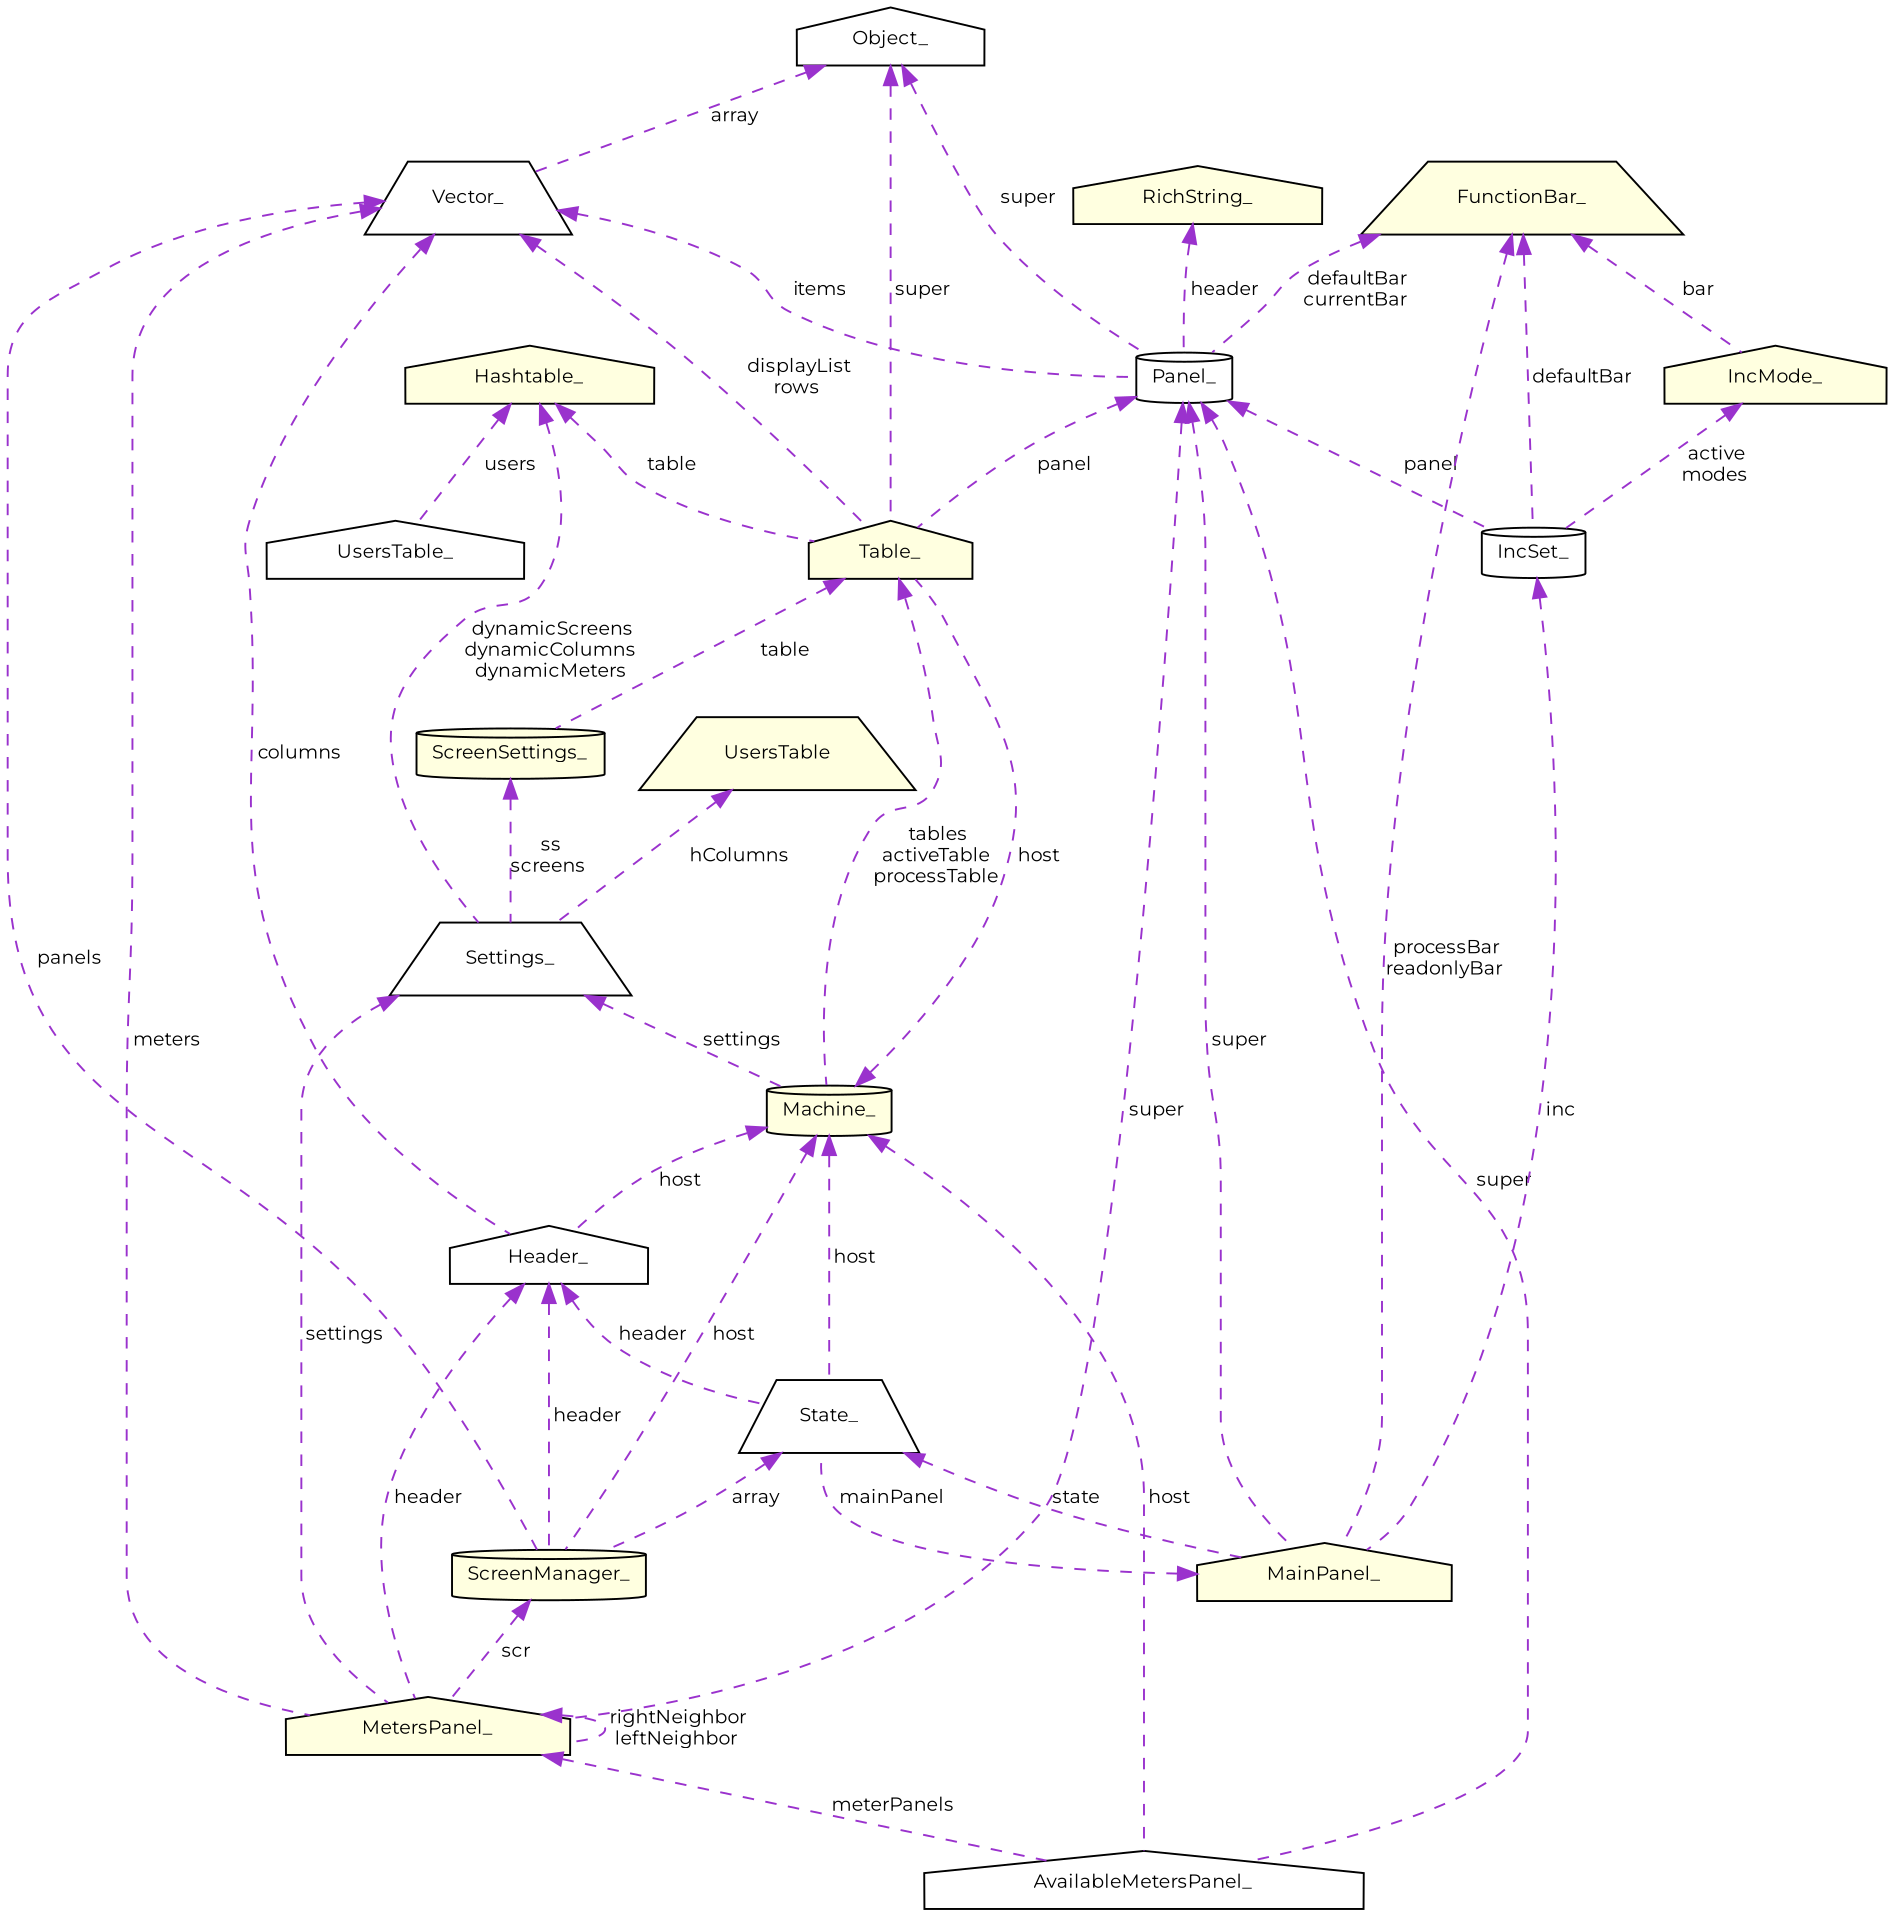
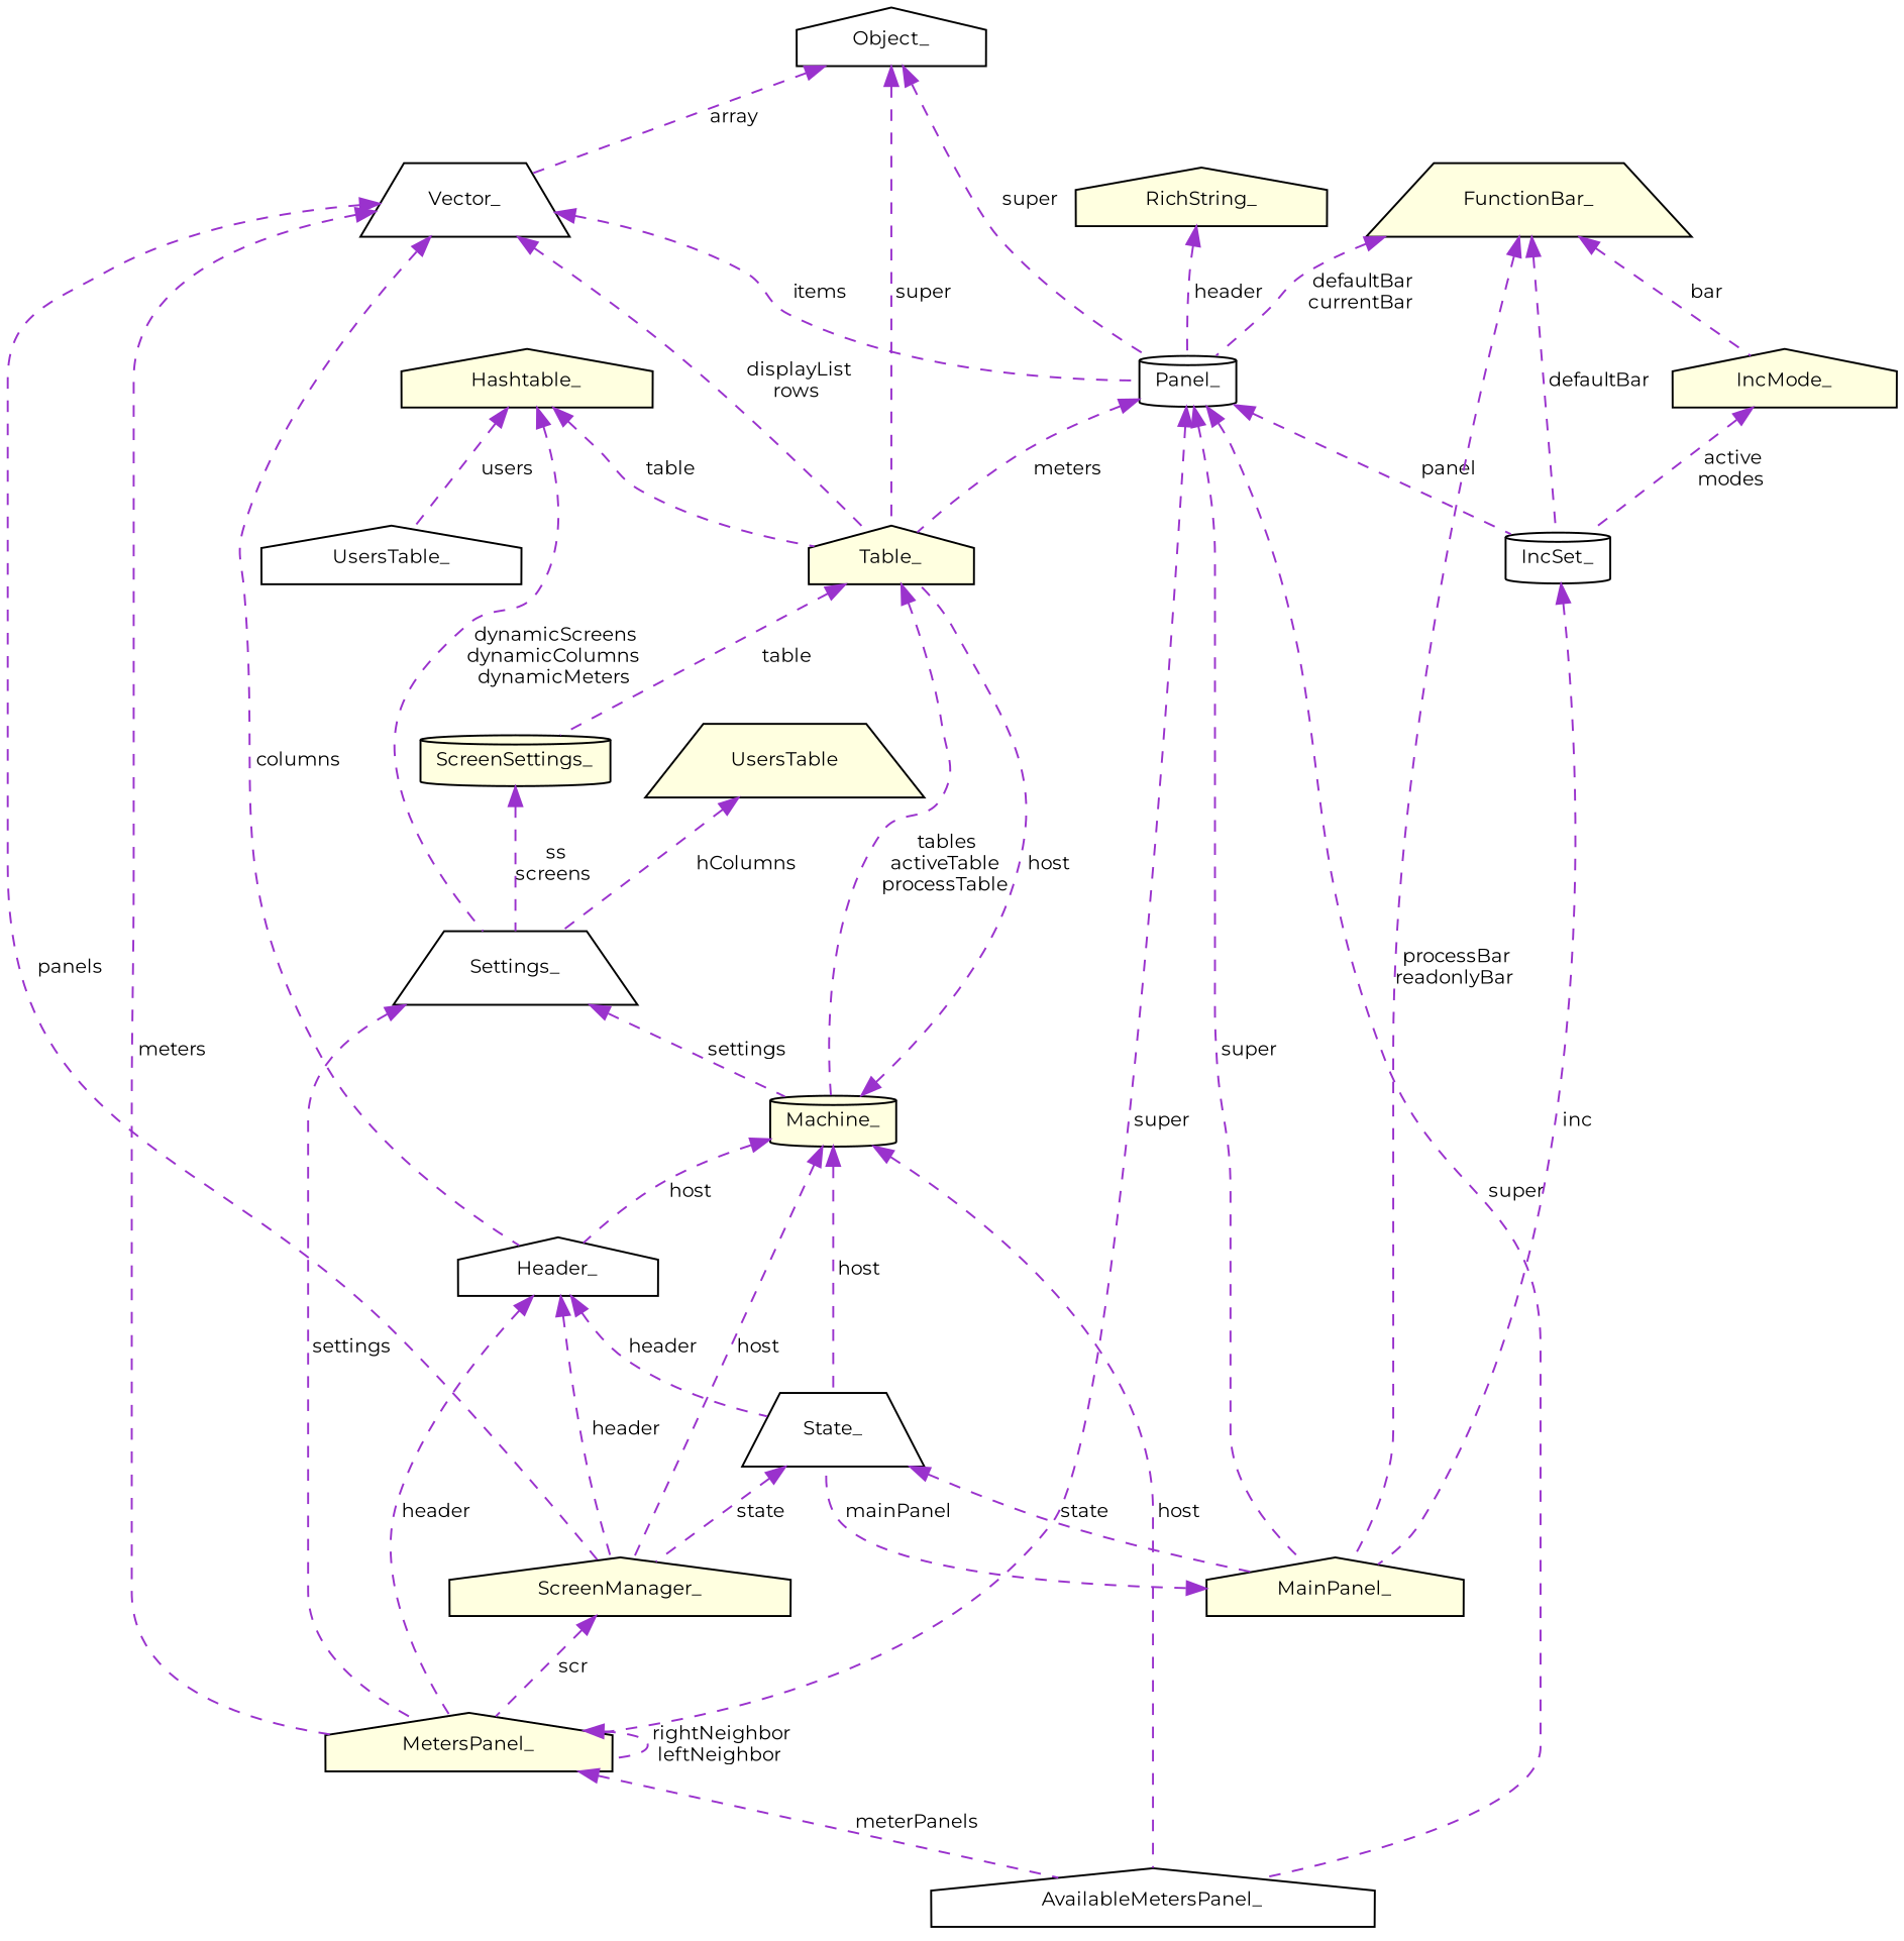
  digraph {
    fontname=Montserrat
    node [color=black fillcolor=lightyellow fontname=Montserrat fontsize=10 shape=house style=filled]
    edge [color=darkorchid3 dir=back fontname=Montserrat fontsize=10 labelfontname=Helvetica labelfontsize=10 style=dashed]
    n1 [fillcolor=white fontcolor=black height=0.2 label=AvailableMetersPanel_ width=0.4]
-   n2 [height=0.2 label=ScreenManager_ shape=cylinder width=0.4]
+   n2 [height=0.2 label=ScreenManager_ width=0.4]
    n3 [height=0.2 label=MetersPanel_ width=0.4]
    n4 [fillcolor=white height=0.2 label=Vector_ shape=trapezium width=0.4]
    n5 [height=0.2 label=Table_ width=0.4]
    n6 [fillcolor=white height=0.2 label=Panel_ shape=cylinder width=0.4]
    n7 [fillcolor=white height=0.2 label=Header_ width=0.4]
    n8 [height=0.2 label=Machine_ shape=cylinder width=0.4]
    n9 [height=0.2 label=ScreenSettings_ shape=cylinder width=0.4]
    n10 [height=0.2 label=MainPanel_ width=0.4]
    n11 [fillcolor=white height=0.2 label=IncSet_ shape=cylinder width=0.4]
    n12 [fillcolor=white height=0.2 label=State_ shape=trapezium width=0.4]
    n13 [fillcolor=white height=0.2 label=Object_ width=0.4]
    n14 [fillcolor=white height=0.2 label=Settings_ shape=trapezium width=0.4]
    n15 [height=0.2 label=Hashtable_ width=0.4]
    n16 [fillcolor=white height=0.2 label=UsersTable_ width=0.4]
    n17 [height=0.2 label=RichString_ width=0.4]
    n18 [height=0.2 label=FunctionBar_ shape=trapezium width=0.4]
    n19 [height=0.2 label=IncMode_ width=0.4]
    n20 [height=0.2 label=UsersTable shape=trapezium width=0.4]
    n2 -> n3 [label=" scr"]
    n3 -> n1 [label=" meterPanels"]
    n3 -> n3 [label=" rightNeighbor\nleftNeighbor"]
    n4 -> n2 [label=" panels"]
    n4 -> n3 [label=" meters"]
    n4 -> n5 [label=" displayList\nrows"]
    n4 -> n6 [label=" items"]
    n4 -> n7 [label=" columns"]
    n5 -> n8 [label=" tables\nactiveTable\nprocessTable"]
    n5 -> n9 [label=" table"]
    n6 -> n1 [label=" super"]
    n6 -> n3 [label=" super"]
-   n6 -> n5 [label=" panel"]
+   n6 -> n5 [label=" meters"]
    n6 -> n10 [label=" super"]
    n6 -> n11 [label=" panel"]
    n7 -> n2 [label=" header"]
    n7 -> n3 [label=" header"]
    n7 -> n12 [label=" header"]
    n8 -> n1 [label=" host"]
    n8 -> n2 [label=" host"]
    n8 -> n5 [label=" host"]
    n8 -> n7 [label=" host"]
    n8 -> n12 [label=" host"]
    n9 -> n14 [label=" ss\nscreens"]
    n10 -> n12 [label=" mainPanel"]
    n11 -> n10 [label=" inc"]
-   n12 -> n2 [label=" array"]
+   n12 -> n2 [label=" state"]
    n12 -> n10 [label=" state"]
    n13 -> n4 [label=" array"]
    n13 -> n5 [label=" super"]
    n13 -> n6 [label=" super"]
    n14 -> n3 [label=" settings"]
    n14 -> n8 [label=" settings"]
    n15 -> n5 [label=" table"]
    n15 -> n14 [label=" dynamicScreens\ndynamicColumns\ndynamicMeters"]
    n15 -> n16 [label=" users"]
    n17 -> n6 [label=" header"]
    n18 -> n6 [label=" defaultBar\ncurrentBar"]
    n18 -> n10 [label=" processBar\nreadonlyBar"]
    n18 -> n11 [label=" defaultBar"]
    n18 -> n19 [label=" bar"]
    n19 -> n11 [label=" active\nmodes"]
    n20 -> n14 [label=" hColumns"]
  }
